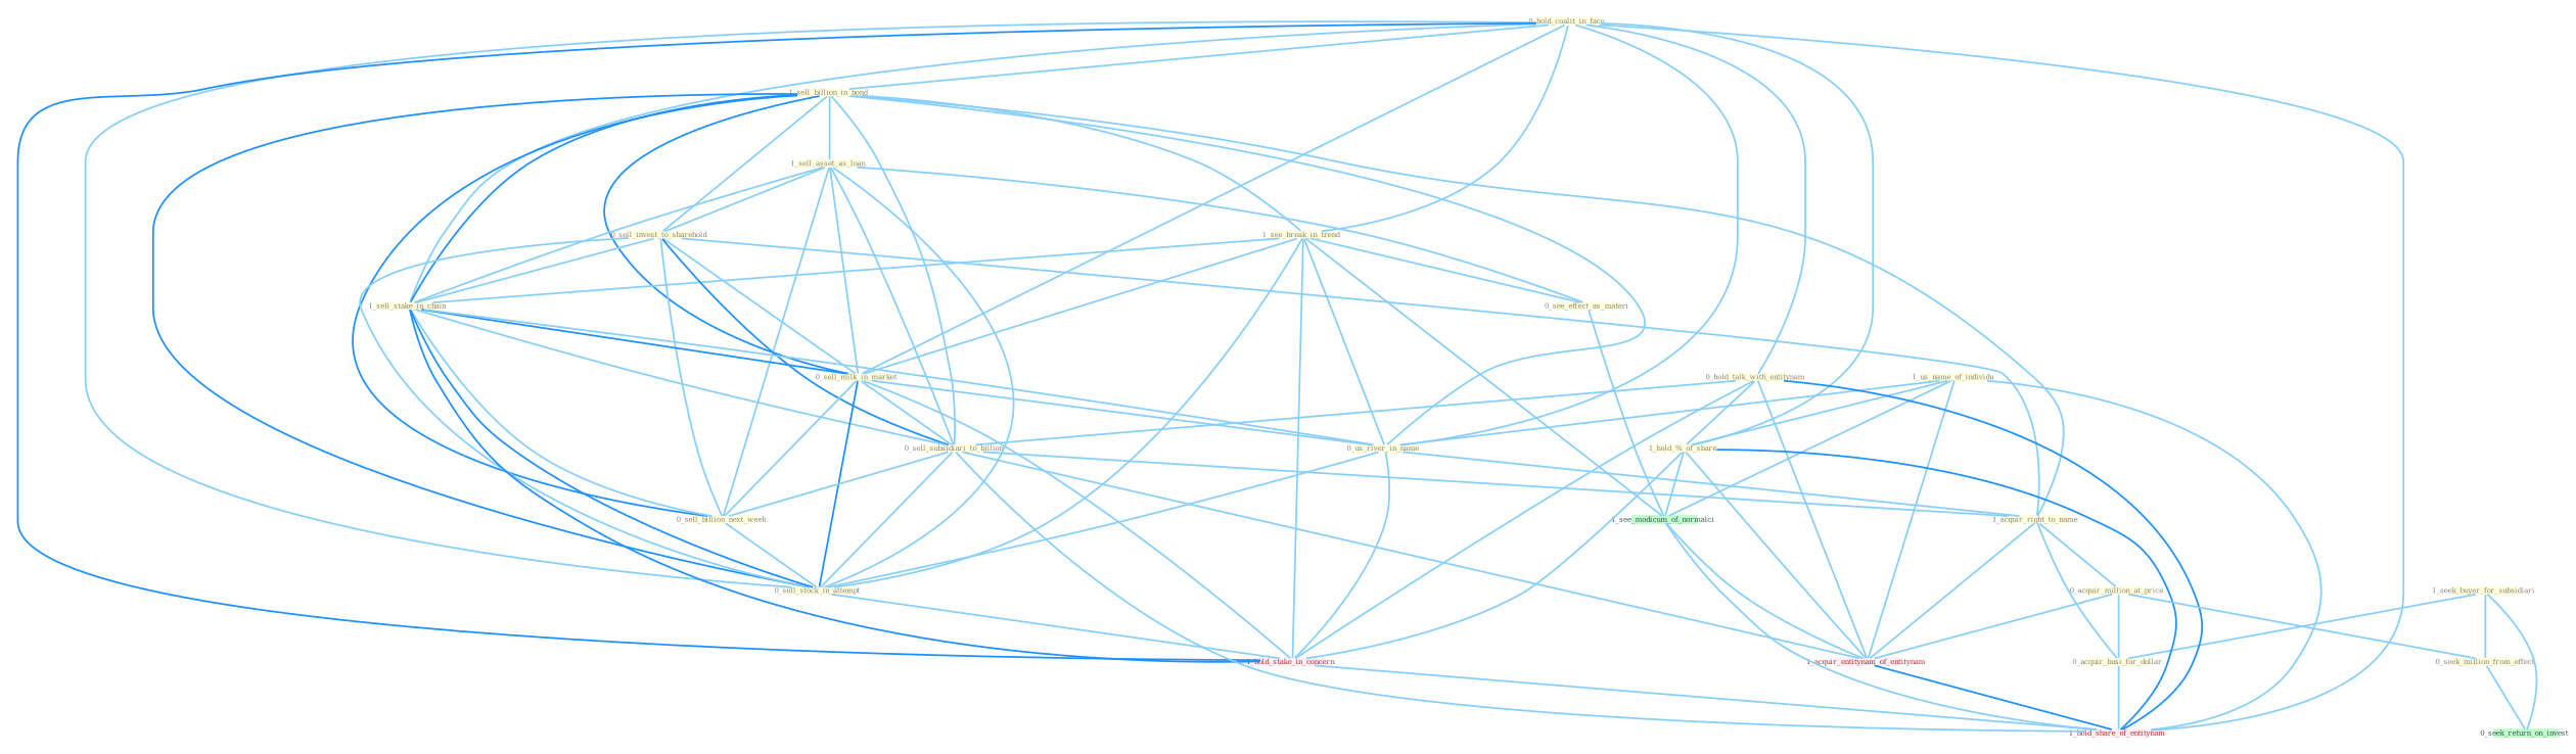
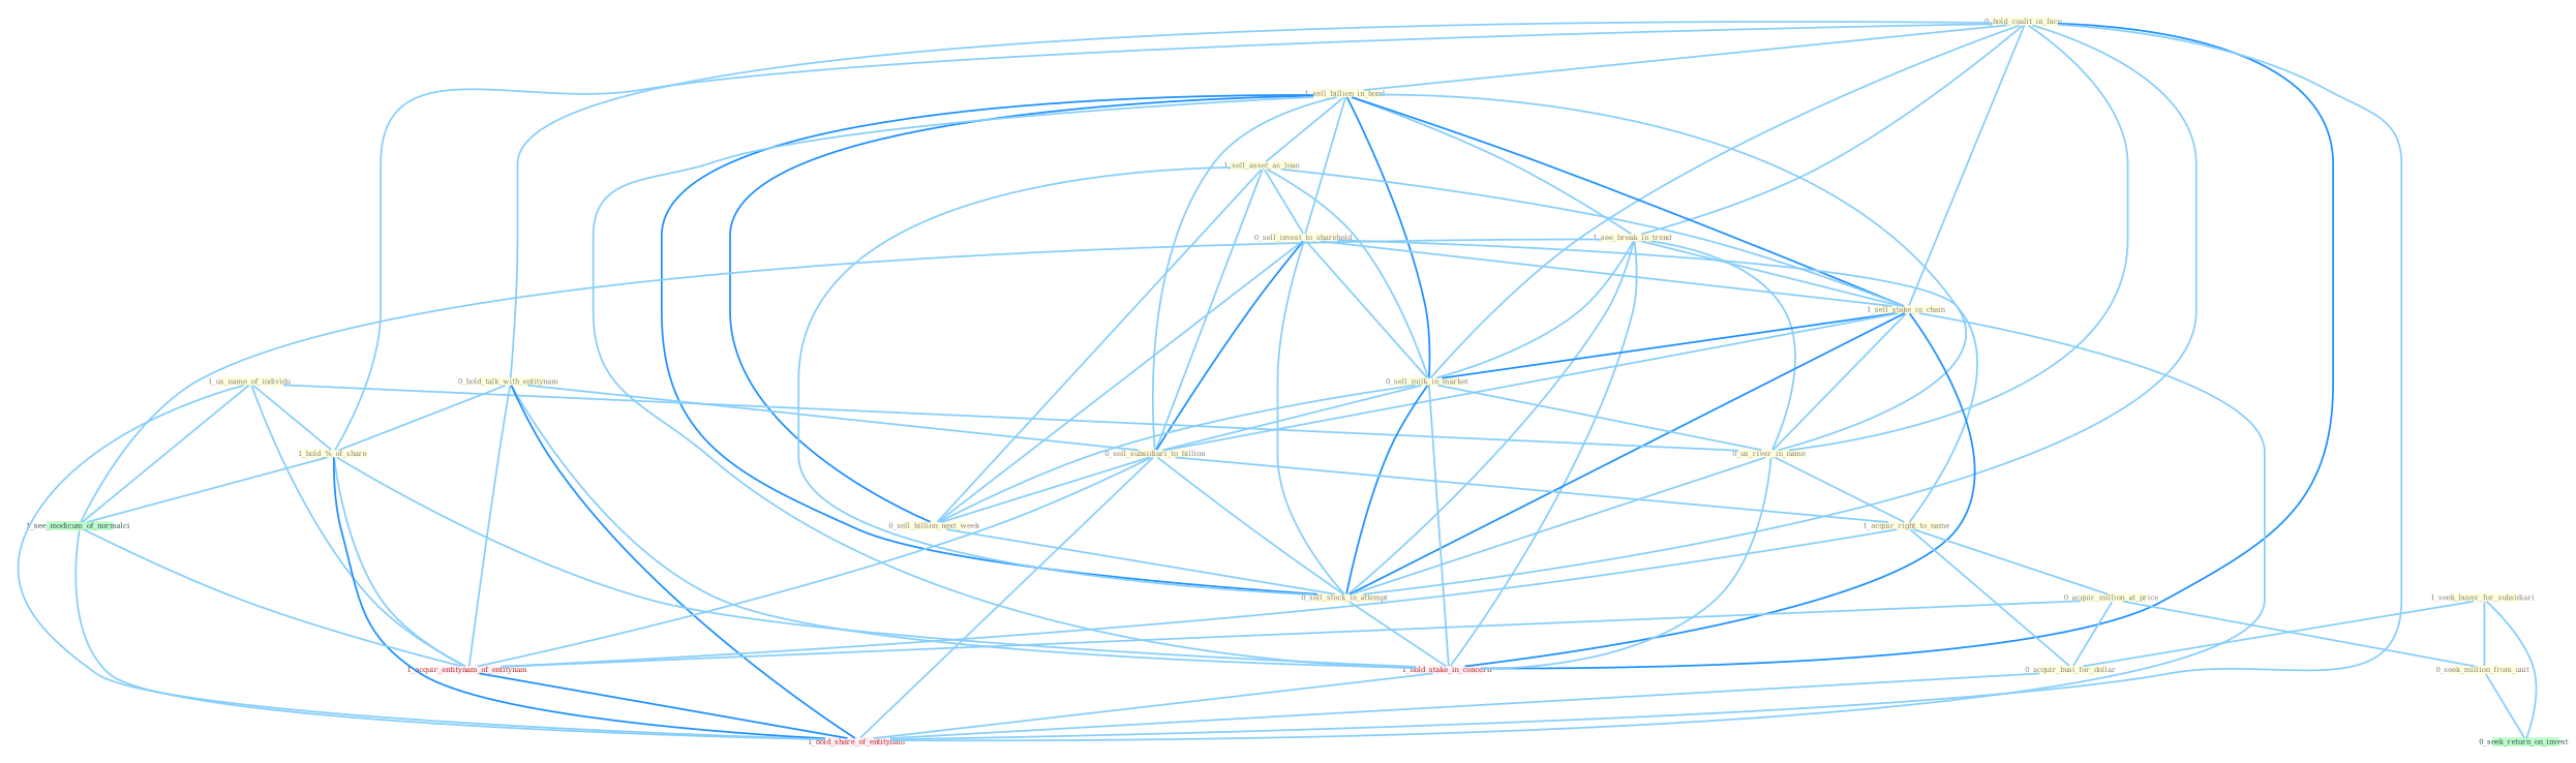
  graph {
    node [color="#ffffe0" fixedsize=true fontcolor="#8b7d6b" fontsize=4 shape=polygon style=filled]
    edge [color="#87cefa" w=1]
    "0_hold_coalit_in_face " [height=.06 width=.5]
    "1_sell_billion_in_bond " [height=.06 width=.5]
    "1_sell_asset_as_loan " [height=.06 width=.5]
    "1_see_break_in_trend " [height=.06 width=.5]
    "0_sell_invest_to_sharehold " [height=.06 width=.5]
    "1_sell_stake_in_chain " [height=.06 width=.5]
    "1_us_name_of_individu " [height=.06 width=.5]
    "1_seek_buyer_for_subsidiari " [height=.06 width=.5]
    "0_sell_milk_in_market " [height=.06 width=.5]
    "0_hold_talk_with_entitynam " [height=.06 width=.5]
    n11 [height=.06 label="0_sell_subsidiari_to_billion" width=.5]
-   "0_see_effect_as_materi " [height=.06 width=.5]
    "0_us_river_in_name " [height=.06 width=.5]
    "0_sell_billion_next_week " [height=.06 width=.5]
    "1_hold_%_of_share " [height=.06 width=.5]
    "0_sell_stock_in_attempt " [height=.06 width=.5]
    "1_acquir_right_to_name " [height=.06 width=.5]
    "0_acquir_million_at_price " [height=.06 width=.5]
-   "0_seek_million_from_unit " [height=.06 width=.5 label="0_seek_million_from_effect"]
+   "0_seek_million_from_unit " [height=.06 width=.5]
    "0_acquir_busi_for_dollar " [height=.06 width=.5]
    "1_hold_stake_in_concern " [color="#fff0f5" fontcolor="#b22222" height=.06 width=.5]
    "1_acquir_entitynam_of_entitynam " [color="#fff0f5" fontcolor="#b22222" height=.06 width=.5]
    "1_hold_share_of_entitynam " [color="#fff0f5" fontcolor="#b22222" height=.06 width=.5]
    "1_see_modicum_of_normalci " [color="#BDFCC9" fontcolor="#2f4f4f" height=.06 width=.5]
    "0_seek_return_on_invest " [color="#BDFCC9" fontcolor="#2f4f4f" height=.06 width=.5]
    subgraph sub_1 {
      "0_hold_coalit_in_face "
      "1_sell_billion_in_bond "
      "1_sell_asset_as_loan "
      "1_see_break_in_trend "
      "0_sell_invest_to_sharehold "
      "1_sell_stake_in_chain "
      "1_us_name_of_individu "
      "1_seek_buyer_for_subsidiari "
      "0_sell_milk_in_market "
      "0_hold_talk_with_entitynam "
      n11
-     "0_see_effect_as_materi "
      "0_us_river_in_name "
      "0_sell_billion_next_week "
      "1_hold_%_of_share "
      "0_sell_stock_in_attempt "
      "1_acquir_right_to_name "
      "0_acquir_million_at_price "
      "0_seek_million_from_unit "
      "0_acquir_busi_for_dollar "
    }
    subgraph sub_2 {
      "1_hold_stake_in_concern "
      "1_acquir_entitynam_of_entitynam "
      "1_hold_share_of_entitynam "
    }
    "0_hold_coalit_in_face " -- "1_sell_billion_in_bond "
    "0_hold_coalit_in_face " -- "1_see_break_in_trend "
    "0_hold_coalit_in_face " -- "1_sell_stake_in_chain "
    "0_hold_coalit_in_face " -- "0_sell_milk_in_market "
    "0_hold_coalit_in_face " -- "0_hold_talk_with_entitynam "
    "0_hold_coalit_in_face " -- "0_us_river_in_name "
    "0_hold_coalit_in_face " -- "1_hold_%_of_share "
    "0_hold_coalit_in_face " -- "0_sell_stock_in_attempt "
    "0_hold_coalit_in_face " -- "1_hold_stake_in_concern " [color="#1e90ff" w=2]
    "0_hold_coalit_in_face " -- "1_hold_share_of_entitynam "
    "1_sell_billion_in_bond " -- "1_sell_asset_as_loan "
    "1_sell_billion_in_bond " -- "1_see_break_in_trend "
    "1_sell_billion_in_bond " -- "0_sell_invest_to_sharehold "
    "1_sell_billion_in_bond " -- "1_sell_stake_in_chain " [color="#1e90ff" w=2]
    "1_sell_billion_in_bond " -- "0_sell_milk_in_market " [color="#1e90ff" w=2]
    "1_sell_billion_in_bond " -- n11
    "1_sell_billion_in_bond " -- "0_us_river_in_name "
    "1_sell_billion_in_bond " -- "0_sell_billion_next_week " [color="#1e90ff" w=2]
    "1_sell_billion_in_bond " -- "0_sell_stock_in_attempt " [color="#1e90ff" w=2]
-   "1_sell_billion_in_bond " -- "1_acquir_right_to_name "
+   "1_sell_billion_in_bond " -- "1_hold_stake_in_concern "
    "1_sell_asset_as_loan " -- "0_sell_invest_to_sharehold "
    "1_sell_asset_as_loan " -- "1_sell_stake_in_chain "
    "1_sell_asset_as_loan " -- "0_sell_milk_in_market "
    "1_sell_asset_as_loan " -- n11
-   "1_sell_asset_as_loan " -- "0_see_effect_as_materi "
    "1_sell_asset_as_loan " -- "0_sell_billion_next_week "
    "1_sell_asset_as_loan " -- "0_sell_stock_in_attempt "
    "1_see_break_in_trend " -- "1_sell_stake_in_chain "
    "1_see_break_in_trend " -- "0_sell_milk_in_market "
-   "1_see_break_in_trend " -- "0_see_effect_as_materi "
    "1_see_break_in_trend " -- "0_us_river_in_name "
    "1_see_break_in_trend " -- "0_sell_stock_in_attempt "
    "1_see_break_in_trend " -- "1_hold_stake_in_concern "
    "1_see_break_in_trend " -- "1_see_modicum_of_normalci "
    "0_sell_invest_to_sharehold " -- "1_sell_stake_in_chain "
    "0_sell_invest_to_sharehold " -- "0_sell_milk_in_market "
    "0_sell_invest_to_sharehold " -- n11 [color="#1e90ff" w=2]
    "0_sell_invest_to_sharehold " -- "0_sell_billion_next_week "
    "0_sell_invest_to_sharehold " -- "0_sell_stock_in_attempt "
    "0_sell_invest_to_sharehold " -- "1_acquir_right_to_name "
    "1_sell_stake_in_chain " -- "0_sell_milk_in_market " [color="#1e90ff" w=2]
    "1_sell_stake_in_chain " -- n11
    "1_sell_stake_in_chain " -- "0_us_river_in_name "
-   "1_sell_stake_in_chain " -- "0_sell_billion_next_week "
+   "1_sell_stake_in_chain " -- "1_hold_share_of_entitynam "
    "1_sell_stake_in_chain " -- "0_sell_stock_in_attempt " [color="#1e90ff" w=2]
    "1_sell_stake_in_chain " -- "1_hold_stake_in_concern " [color="#1e90ff" w=2]
    "1_us_name_of_individu " -- "0_us_river_in_name "
    "1_us_name_of_individu " -- "1_hold_%_of_share "
    "1_us_name_of_individu " -- "1_acquir_entitynam_of_entitynam "
    "1_us_name_of_individu " -- "1_hold_share_of_entitynam "
    "1_us_name_of_individu " -- "1_see_modicum_of_normalci "
    "1_seek_buyer_for_subsidiari " -- "0_seek_million_from_unit "
    "1_seek_buyer_for_subsidiari " -- "0_acquir_busi_for_dollar "
    "1_seek_buyer_for_subsidiari " -- "0_seek_return_on_invest "
    "0_sell_milk_in_market " -- n11
    "0_sell_milk_in_market " -- "0_us_river_in_name "
    "0_sell_milk_in_market " -- "0_sell_billion_next_week "
    "0_sell_milk_in_market " -- "0_sell_stock_in_attempt " [color="#1e90ff" w=2]
    "0_sell_milk_in_market " -- "1_hold_stake_in_concern "
    "0_hold_talk_with_entitynam " -- n11
    "0_hold_talk_with_entitynam " -- "1_hold_%_of_share "
    "0_hold_talk_with_entitynam " -- "1_hold_stake_in_concern "
    "0_hold_talk_with_entitynam " -- "1_acquir_entitynam_of_entitynam "
    "0_hold_talk_with_entitynam " -- "1_hold_share_of_entitynam " [color="#1e90ff" w=2]
    n11 -- "0_sell_billion_next_week "
    n11 -- "0_sell_stock_in_attempt "
    n11 -- "1_acquir_right_to_name "
    n11 -- "1_acquir_entitynam_of_entitynam "
    n11 -- "1_hold_share_of_entitynam "
-   "0_see_effect_as_materi " -- "1_see_modicum_of_normalci "
    "0_us_river_in_name " -- "0_sell_stock_in_attempt "
    "0_us_river_in_name " -- "1_acquir_right_to_name "
    "0_us_river_in_name " -- "1_hold_stake_in_concern "
    "0_sell_billion_next_week " -- "0_sell_stock_in_attempt "
    "1_hold_%_of_share " -- "1_hold_stake_in_concern "
    "1_hold_%_of_share " -- "1_acquir_entitynam_of_entitynam "
    "1_hold_%_of_share " -- "1_hold_share_of_entitynam " [color="#1e90ff" w=2]
    "1_hold_%_of_share " -- "1_see_modicum_of_normalci "
    "0_sell_stock_in_attempt " -- "1_hold_stake_in_concern "
    "1_acquir_right_to_name " -- "0_acquir_million_at_price "
    "1_acquir_right_to_name " -- "0_acquir_busi_for_dollar "
    "1_acquir_right_to_name " -- "1_acquir_entitynam_of_entitynam "
    "0_acquir_million_at_price " -- "0_seek_million_from_unit "
    "0_acquir_million_at_price " -- "0_acquir_busi_for_dollar "
    "0_acquir_million_at_price " -- "1_acquir_entitynam_of_entitynam "
    "0_seek_million_from_unit " -- "0_seek_return_on_invest "
    "0_acquir_busi_for_dollar " -- "1_hold_share_of_entitynam "
    "1_hold_stake_in_concern " -- "1_hold_share_of_entitynam "
    "1_acquir_entitynam_of_entitynam " -- "1_hold_share_of_entitynam " [color="#1e90ff" w=2]
    "1_see_modicum_of_normalci " -- "1_acquir_entitynam_of_entitynam "
    "1_see_modicum_of_normalci " -- "1_hold_share_of_entitynam "
  }
